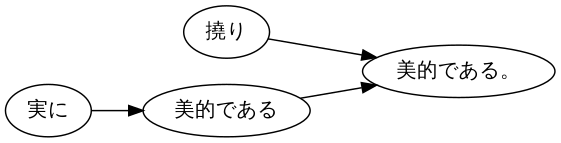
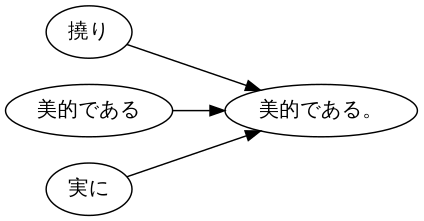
  digraph {
    fontname="Playfair Display"
    rankdir=LR
    node [fontname="Playfair Display"]
    edge [fontname="Playfair Display"]
    n1 [label="撓り"]
    n2 [label="美的である。"]
    n3 [label="美的である"]
    n4 [label="実に"]
    n1 -> n2
    n3 -> n2
-   n4 -> n3
+   n4 -> n2
  }
